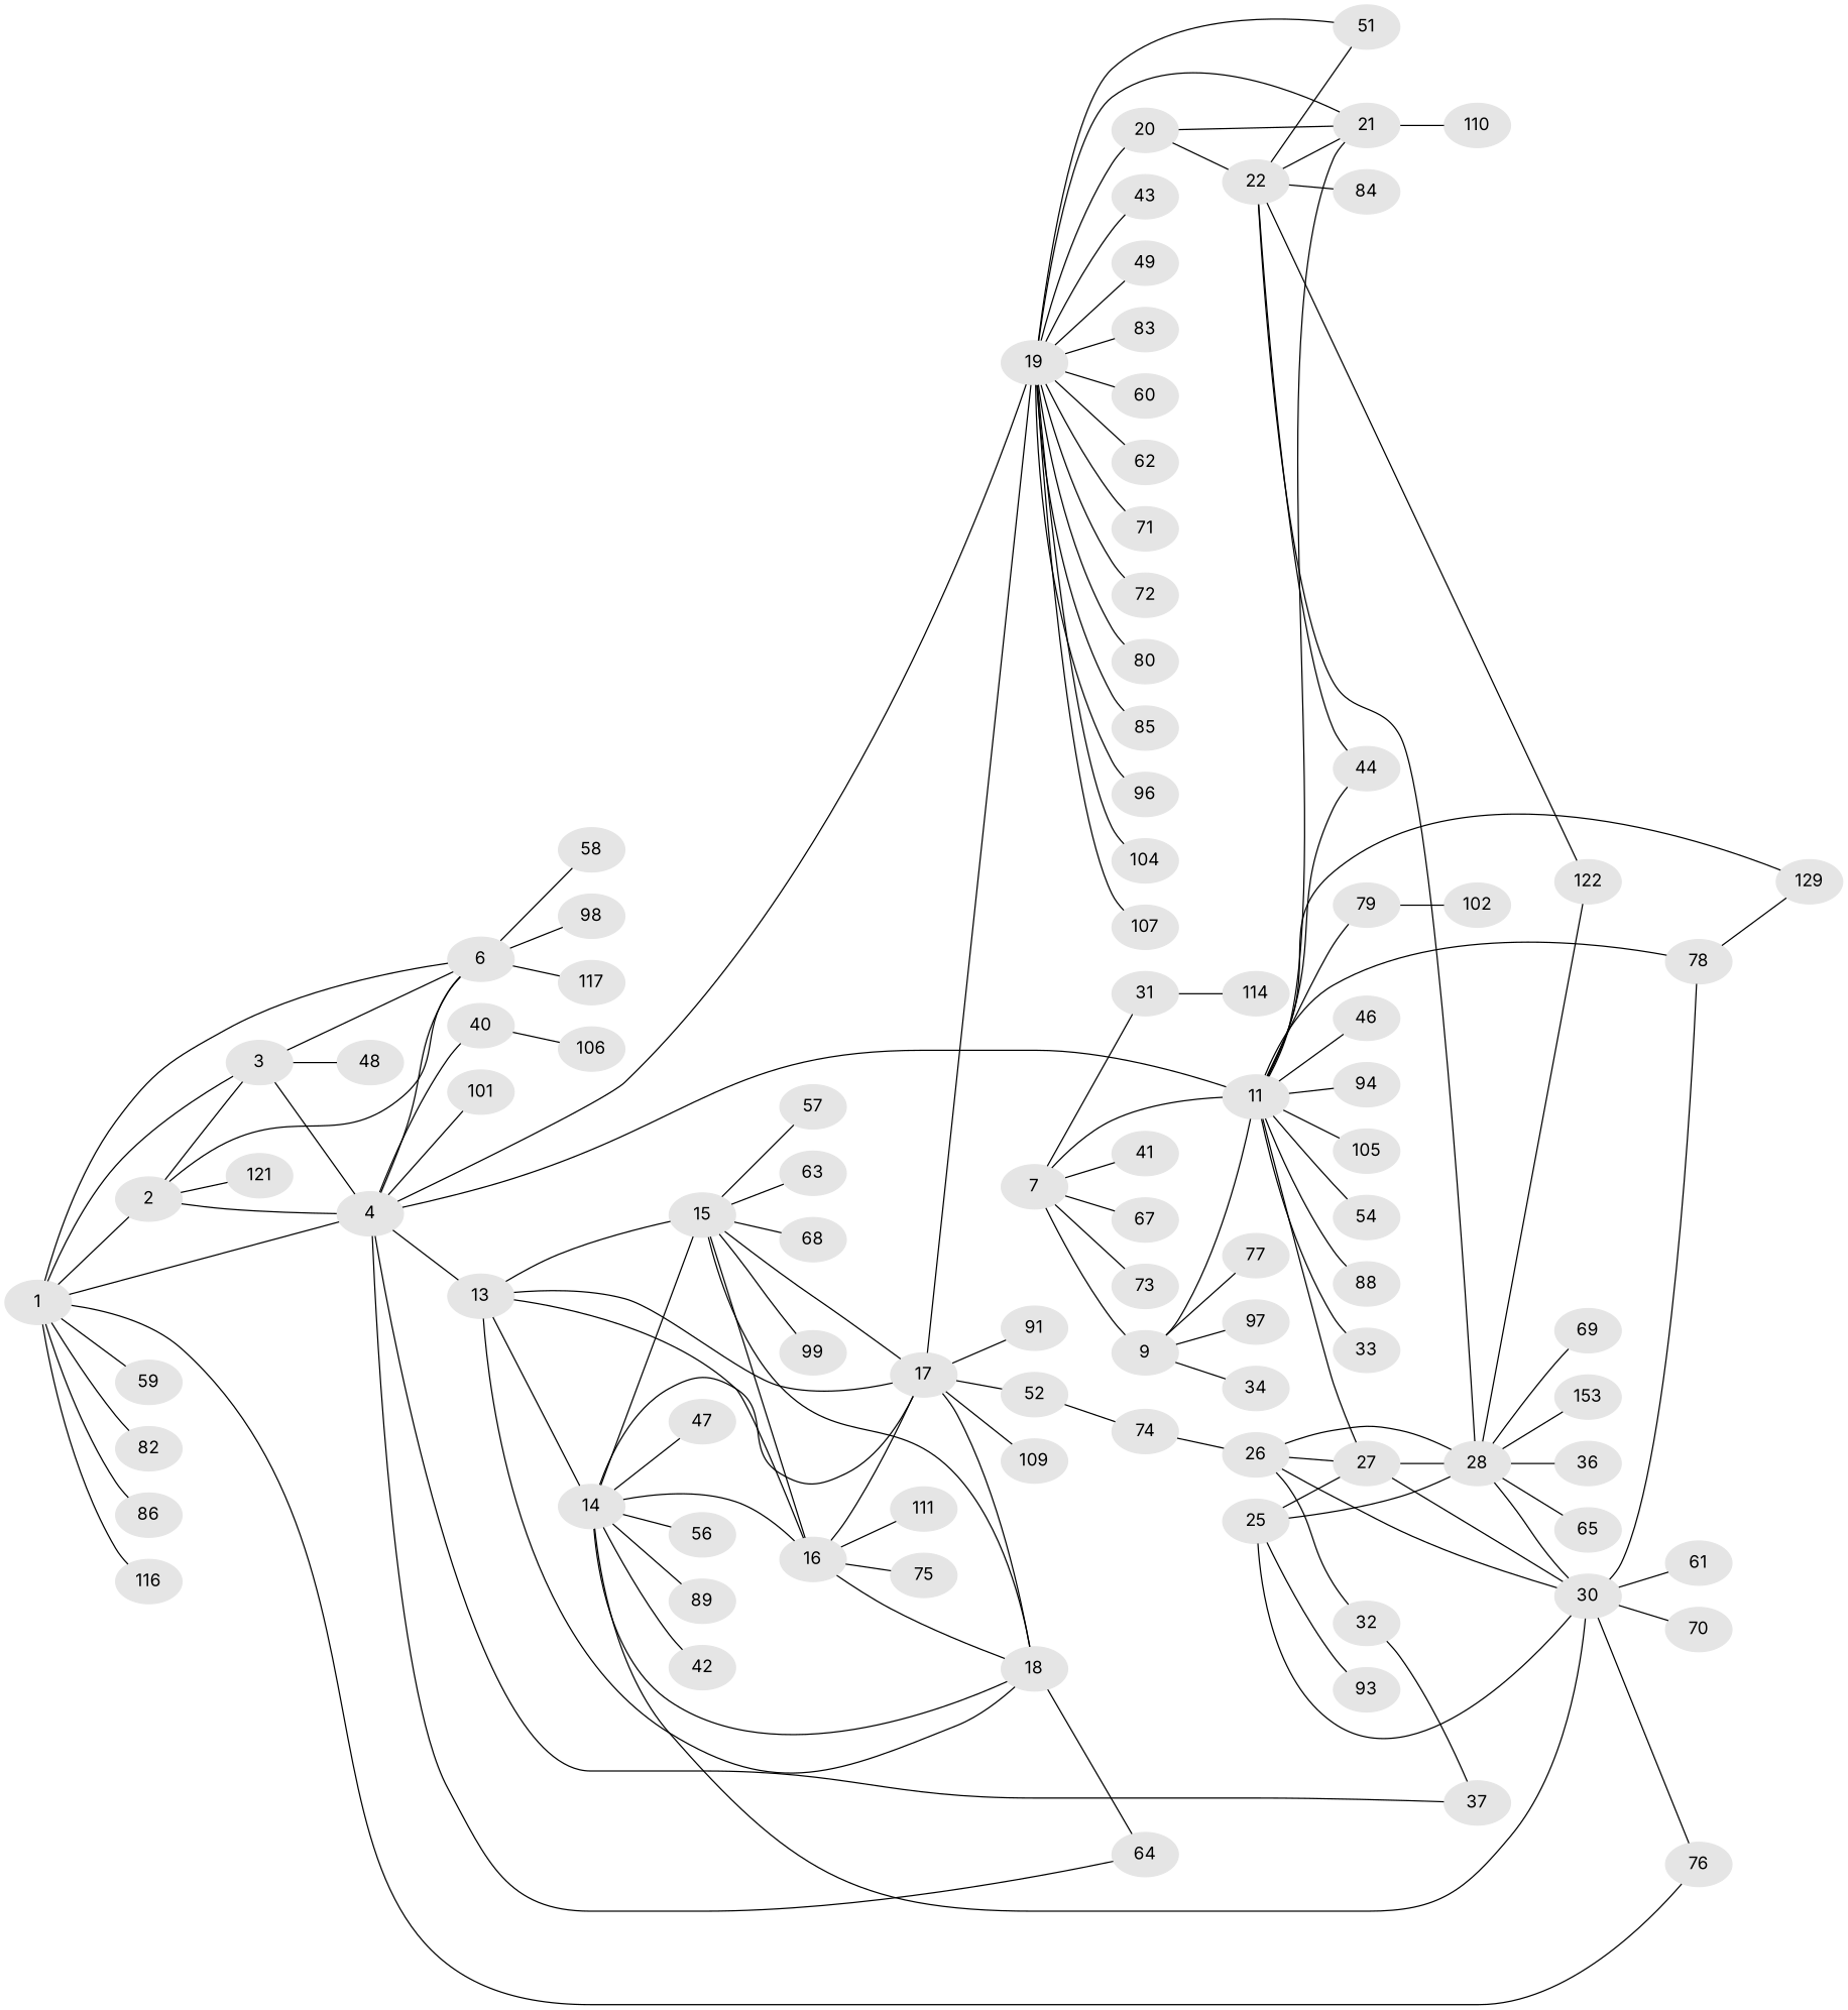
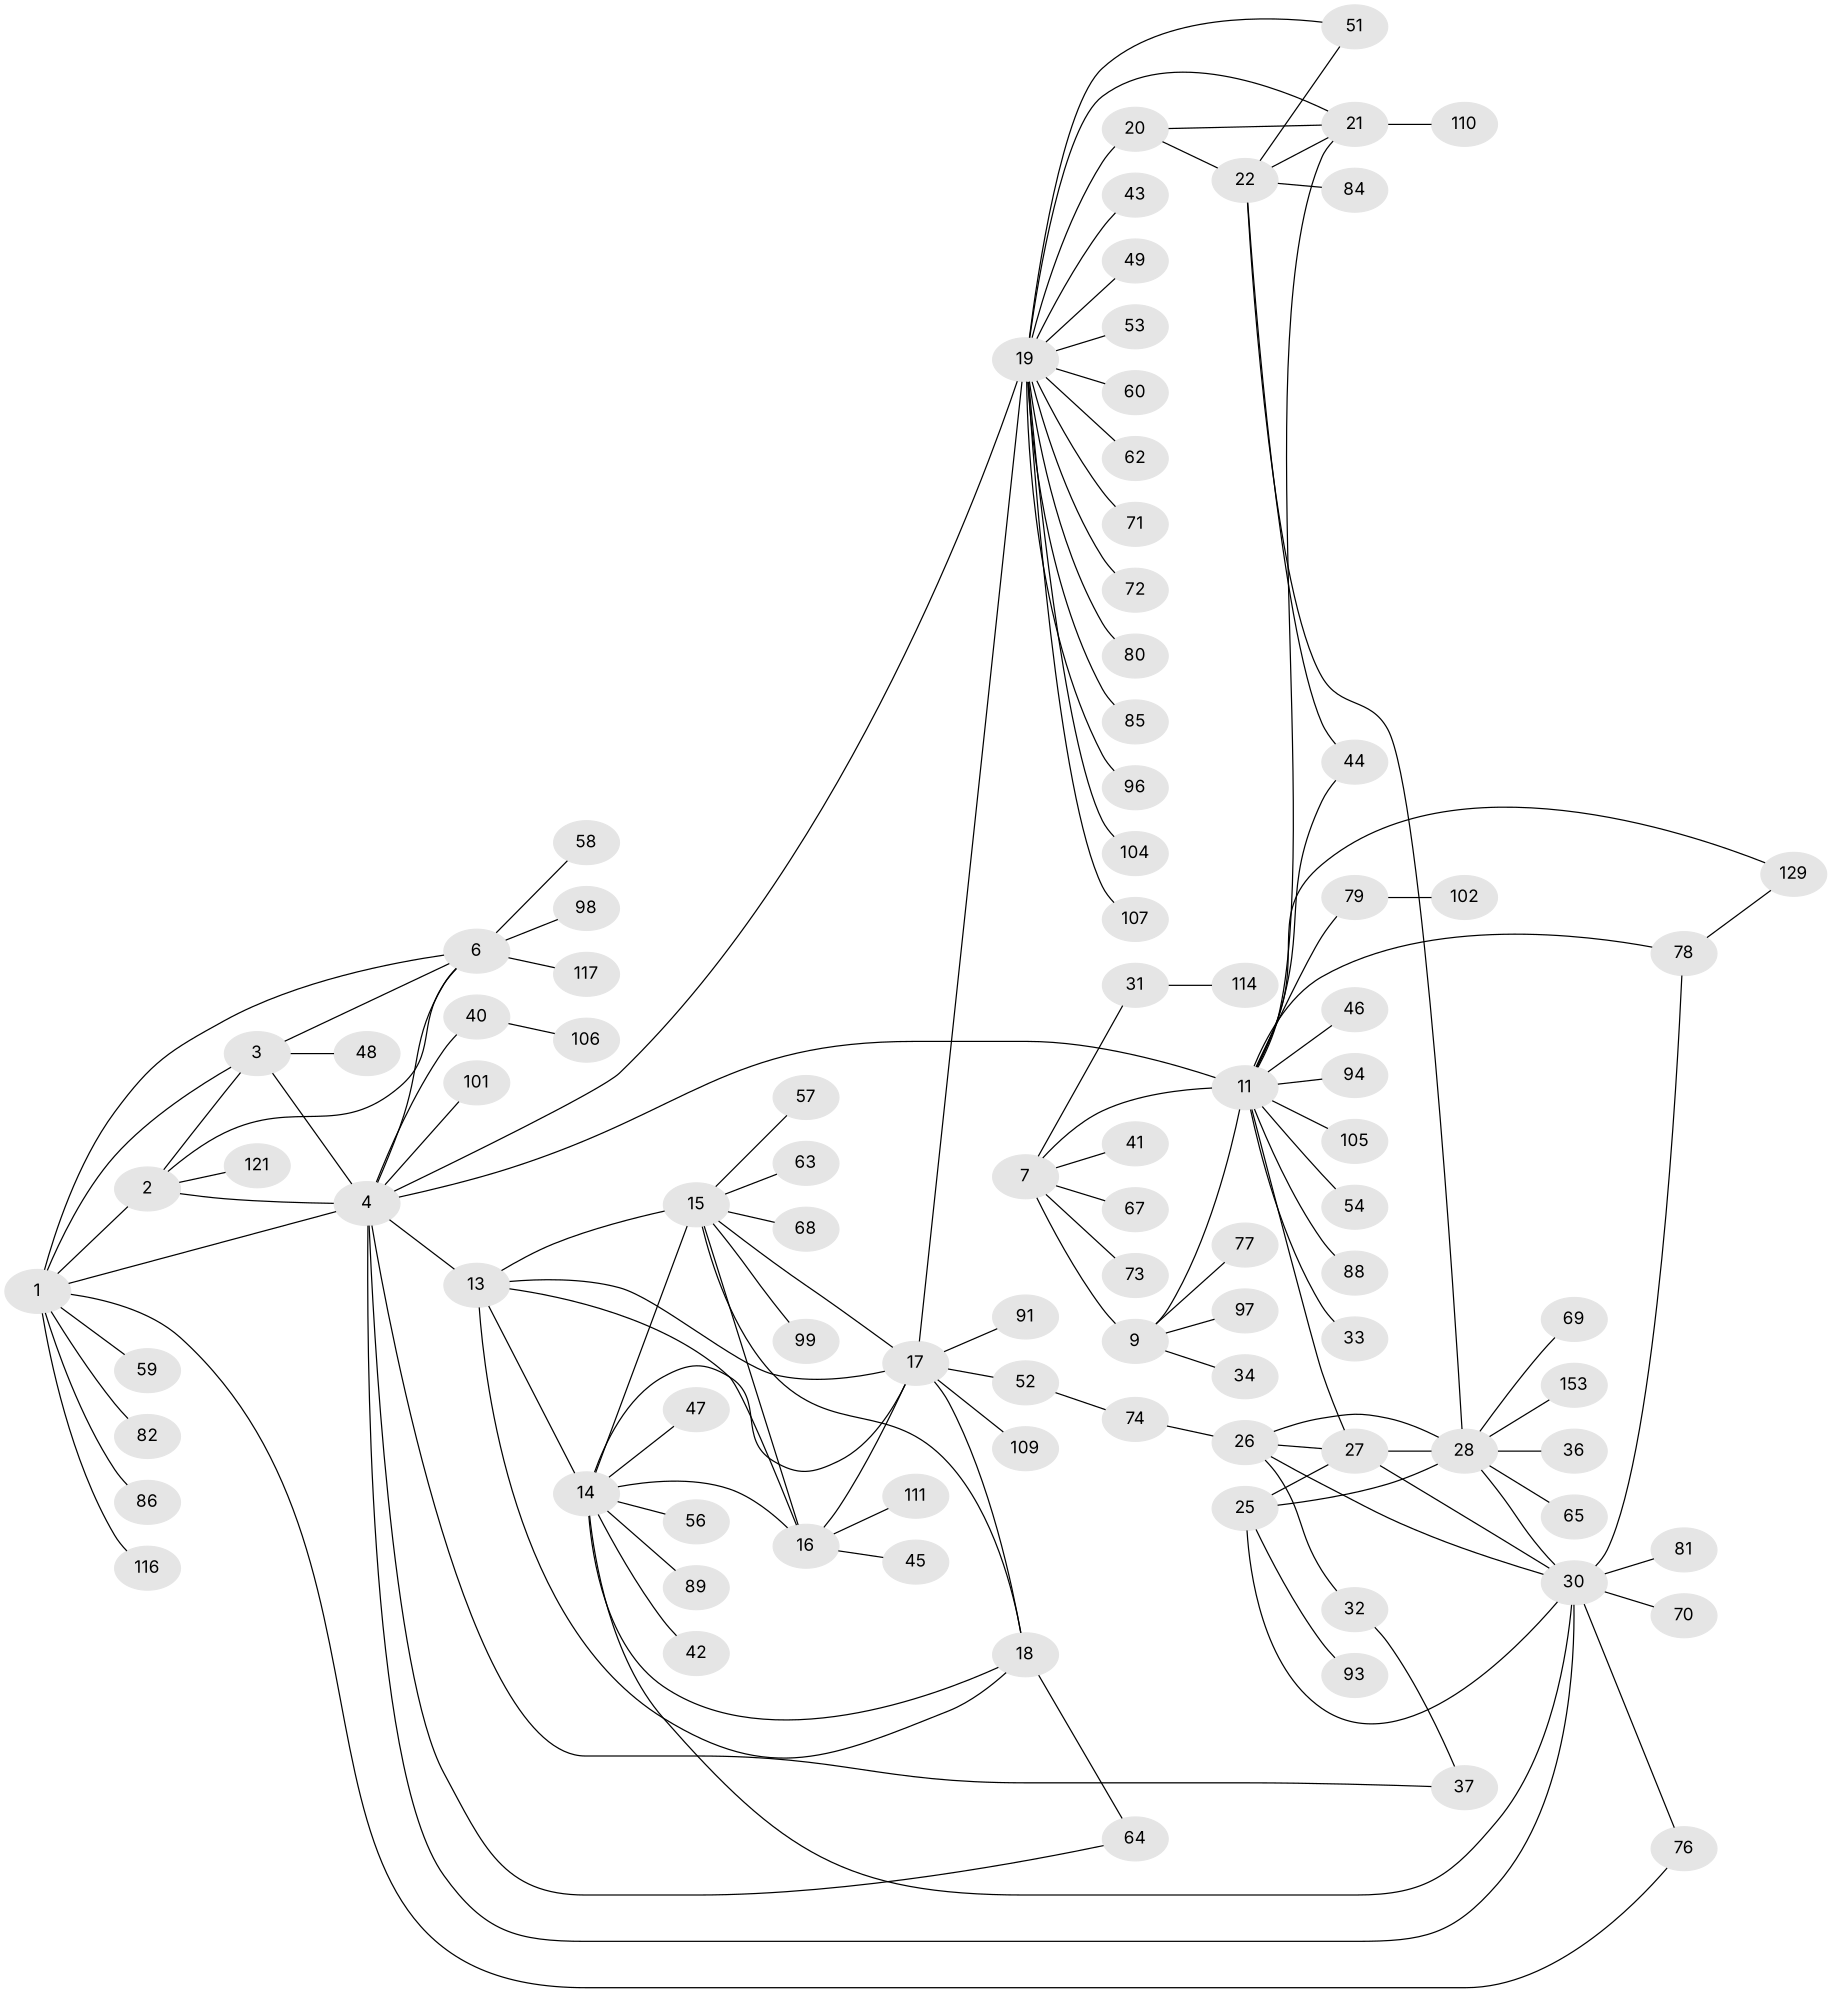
  graph {
    fontname=Inter
    rankdir=LR
    node [color=gray90 fontname=Inter style=filled]
    edge [fontname=Inter]
    1 [super="+61"]
    2 [super="+50"]
    3 [super="+123"]
    4 [super="+5"]
    6 [super="+83"]
    59
    76
    82
    86
    116
    121
    48
    11 [super="+12"]
    13 [super="+55"]
    19 [super="+21"]
    30 [super="+66"]
    37
    40
    64
    101
    58
    98
    117
    n24 [label=21 super="+38"]
    27
    33
    44
    46
    54
    78
    79
    88
    94
    105
    n35 [label=129]
    14 [super="+87"]
    15 [super="+100"]
    16 [super="+45"]
    17 [super="+112"]
    18
    20
    43
    49
-   53 [label=83]
+   53
    60
    62
    71
    72 [super="+110"]
    80
    85
    96
    104
    107
    51
    70 [super="+103"]
-   81 [super="+95" label=61]
+   81 [super="+95"]
    106
    7 [super="+8"]
    9 [super="+10"]
    31
    41
    67
    73 [super="+90"]
    34
    77
    97
    114
    n68 [label=110]
    28 [super="+29"]
    102
    42
    47 [super="+92"]
    56
    89
    57
    63
    68
    99
-   75 [super="+115"]
+   75 [super="+115" label=45]
    111
    52
    91
    109
    74 [super="+118"]
    22 [super="+23"]
    84
-   122
    36
    65
    69
    n91 [label=153]
    25 [super="+39"]
    93
    26 [super="+35"]
    32
    1 -- 2
    1 -- 3
    1 -- 4 [weight=2]
    1 -- 6
    1 -- 59
    1 -- 76
    1 -- 82
    1 -- 86
    1 -- 116
    2 -- 3
    2 -- 4 [weight=2]
    2 -- 6
    2 -- 121
    3 -- 4 [weight=2]
    3 -- 6
    3 -- 48
    4 -- 6 [weight=2]
    4 -- 11
    4 -- 13
    4 -- 19
+   4 -- 30
    4 -- 37
    4 -- 40
    4 -- 64
    4 -- 101
    6 -- 58
    6 -- 98
    6 -- 117
    11 -- n24
    11 -- 27
    11 -- 33
    11 -- 44
    11 -- 46
    11 -- 54
    11 -- 78
    11 -- 79
    11 -- 88
    11 -- 94
    11 -- 105
    11 -- n35
    13 -- 14
    13 -- 15
    13 -- 16
    13 -- 17
    13 -- 18
    19 -- n24 [weight=2]
    19 -- 20 [weight=2]
    19 -- 43
    19 -- 49
    19 -- 53
    19 -- 60
    19 -- 62
    19 -- 71
    19 -- 72
    19 -- 80
    19 -- 85
    19 -- 96
    19 -- 104
    19 -- 107
    19 -- 51 [weight=4]
    30 -- 76
    30 -- 78
    30 -- 70
    30 -- 81
    40 -- 106
    n24 -- n68
    27 -- 30
    27 -- 28 [weight=2]
    78 -- n35
    79 -- 102
    14 -- 30
    14 -- 15
    14 -- 16
    14 -- 17
    14 -- 18
    14 -- 42
    14 -- 47
    14 -- 56
    14 -- 89
    15 -- 16
    15 -- 17
    15 -- 18
    15 -- 57
    15 -- 63
    15 -- 68
    15 -- 99
    16 -- 17
-   16 -- 18
    16 -- 75
    16 -- 111
    17 -- 19
    17 -- 18
    17 -- 52
    17 -- 91
    17 -- 109
    18 -- 64
    20 -- n24
    20 -- 22 [weight=2]
    7 -- 11 [weight=4]
    7 -- 9 [weight=4]
    7 -- 31
    7 -- 41
    7 -- 67
    7 -- 73
    9 -- 11 [weight=4]
    9 -- 34
    9 -- 77
    9 -- 97
    31 -- 114
    28 -- 30 [weight=2]
-   28 -- 122
    28 -- 36
    28 -- 65
    28 -- 69
    28 -- n91
    52 -- 74
    74 -- 26
    22 -- n24 [weight=2]
    22 -- 44
    22 -- 51
    22 -- 28
    22 -- 84
-   22 -- 122
    25 -- 30
    25 -- 27
    25 -- 28 [weight=2]
    25 -- 93
    26 -- 30
    26 -- 27
    26 -- 28 [weight=2]
    26 -- 32
    32 -- 37
  }
